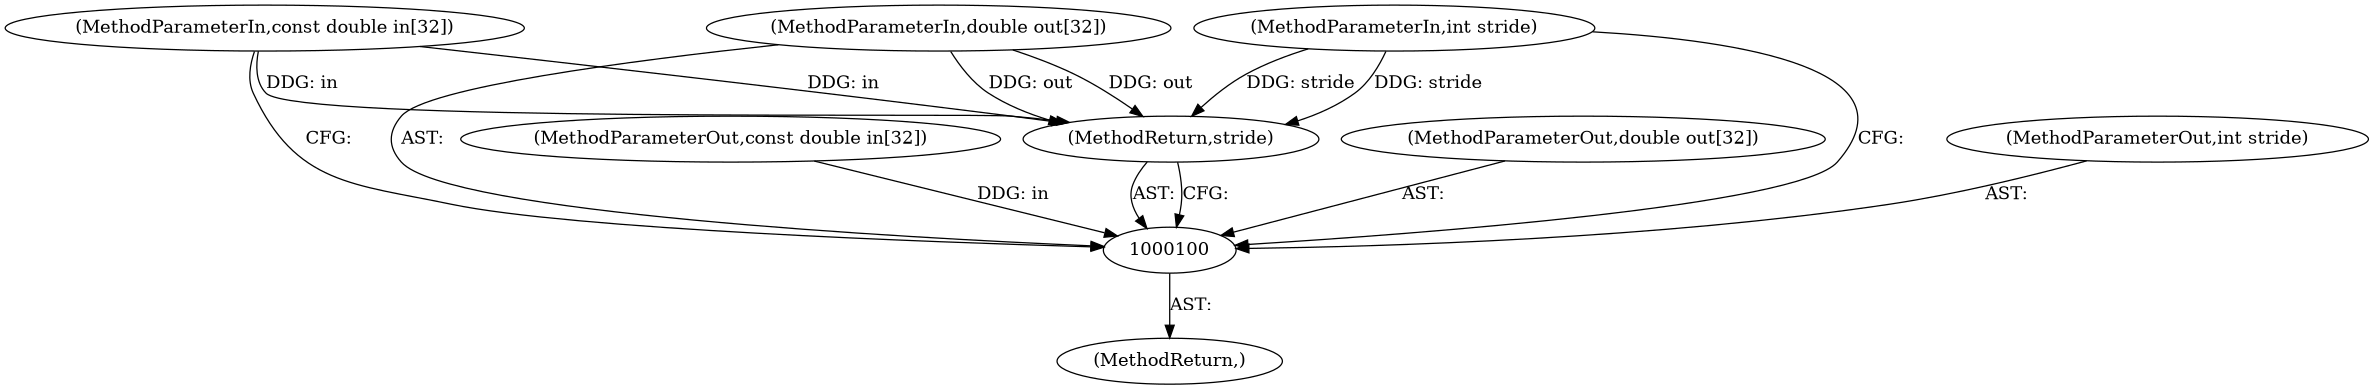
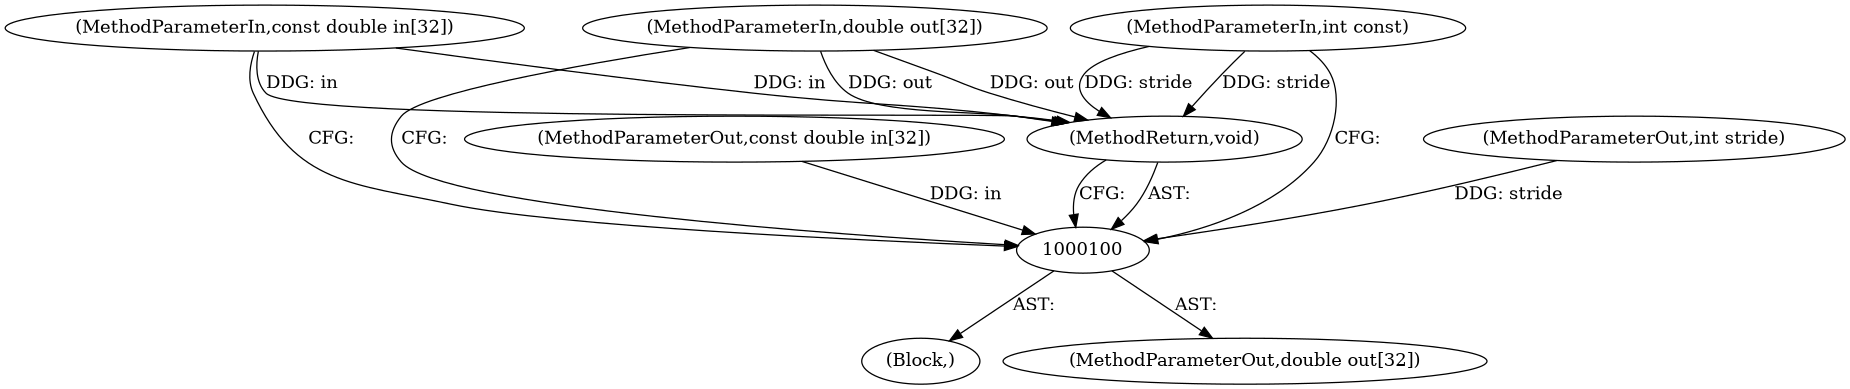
  digraph {
-   n1 [label="(MethodReturn,stride)"]
+   n1 [label="(MethodReturn,void)"]
    1000100
-   n3 [label="(MethodReturn,)"]
+   n3 [label="(Block,)"]
    n4 [label="(MethodParameterIn,const double in[32])"]
    n5 [label="(MethodParameterOut,const double in[32])"]
    n6 [label="(MethodParameterIn,double out[32])"]
    n7 [label="(MethodParameterOut,double out[32])"]
-   n8 [label="(MethodParameterIn,int stride)"]
+   n8 [label="(MethodParameterIn,int const)"]
    n9 [label="(MethodParameterOut,int stride)"]
    n1 -> 1000100 [label="AST: "]
    n1 -> 1000100 [label="CFG: "]
    1000100 -> n3 [label="AST: "]
    n4 -> n1 [label="DDG: in"]
    n4 -> n1 [label="DDG: in"]
    n4 -> 1000100 [label="CFG: "]
    n5 -> 1000100 [label="DDG: in"]
    n6 -> n1 [label="DDG: out"]
    n6 -> n1 [label="DDG: out"]
-   n6 -> 1000100 [label="AST: "]
-   n7 -> 1000100 [label="AST: "]
+   n6 -> 1000100 [label="CFG: "]
+   1000100 -> n7 [label="AST: "]
    n8 -> n1 [label="DDG: stride"]
    n8 -> n1 [label="DDG: stride"]
    n8 -> 1000100 [label="CFG: "]
-   n9 -> 1000100 [label="AST: "]
+   n9 -> 1000100 [label="DDG: stride"]
  }
